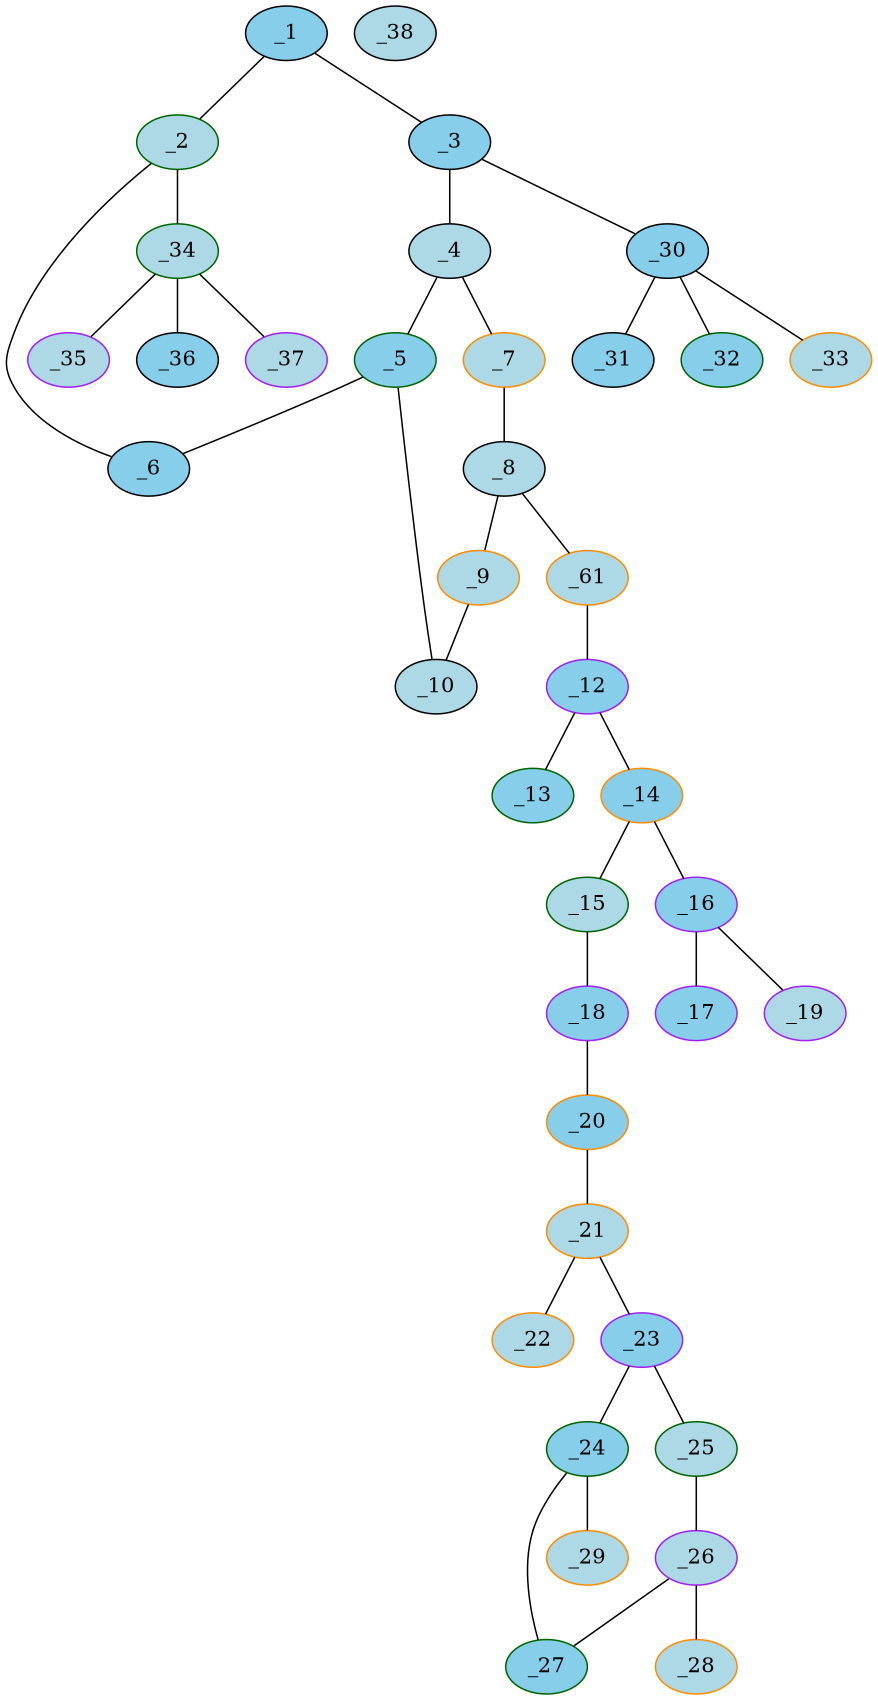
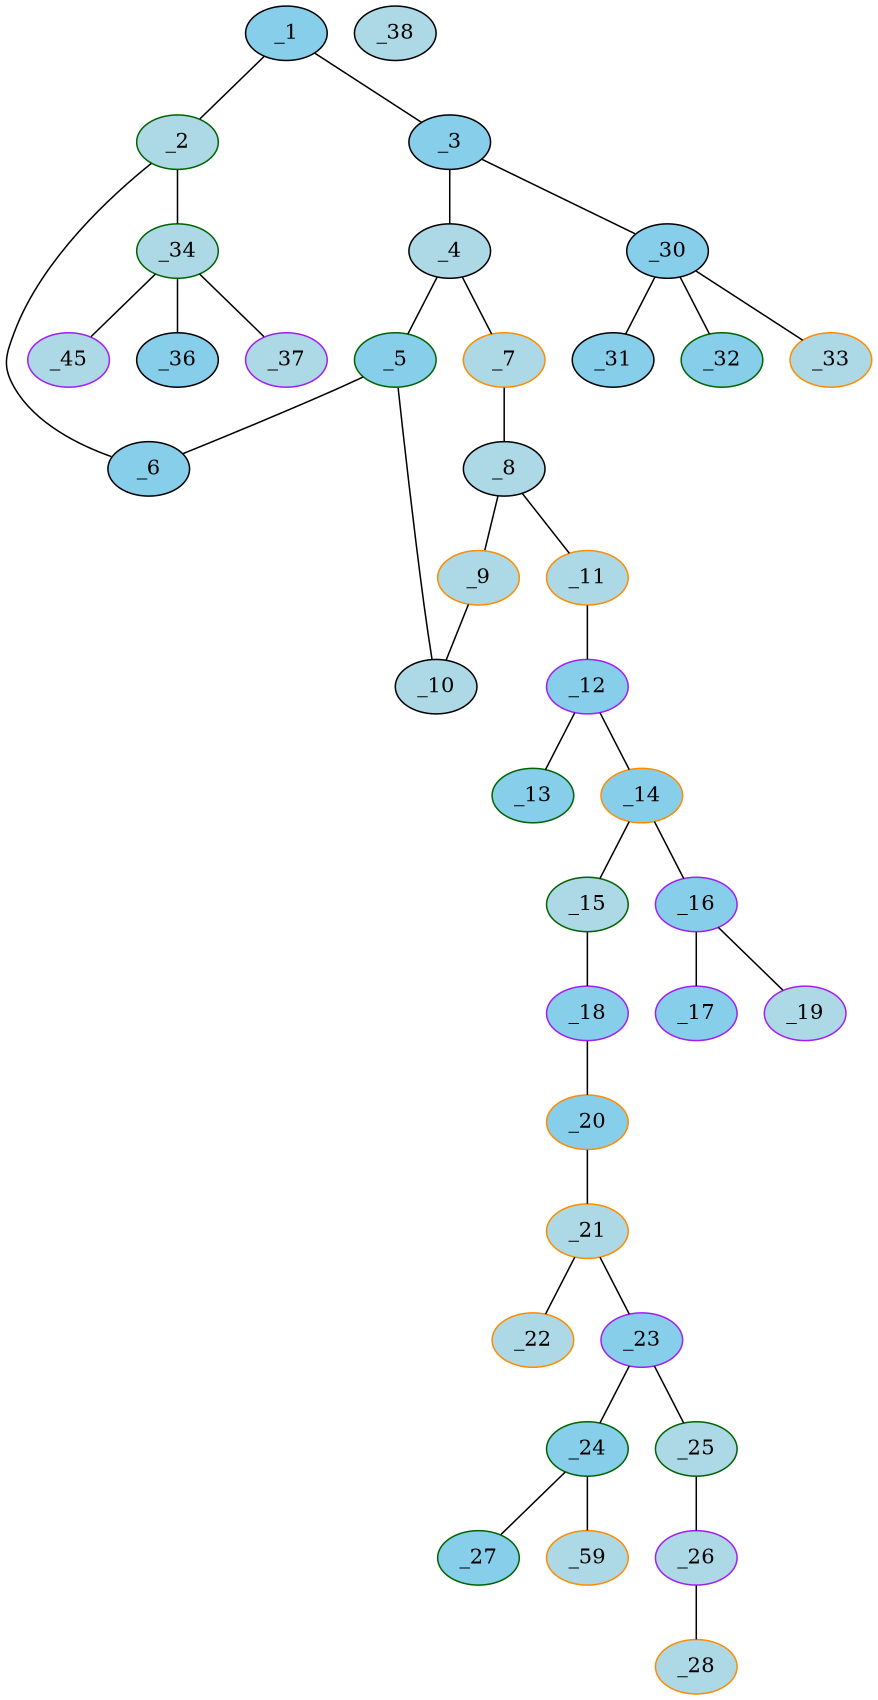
  graph {
    node [charge=0 chem=1 color=black fillcolor=lightblue style=filled symbol="C  " x=13.5769 y=0.3958]
    edge [valence=1]
    _1 [fillcolor=skyblue x=14.443]
    _2 [color=darkgreen x=14.443 y=1.3958]
    _3 [fillcolor=skyblue y=-0.1042]
    _6 [fillcolor=skyblue x=13.577 y=1.8958]
    _34 [chem=5 color=darkgreen symbol="S  " x=15.309 y=1.8958]
    _4 [x=12.7109]
    _30 [chem=5 fillcolor=skyblue symbol="S  " y=-1.1042]
-   _35 [chem=2 color=purple symbol="O  " x=16.175 y=2.3958]
+   _35 [chem=2 color=purple symbol="O  " x=16.175 y=2.3958 label=_45]
    _36 [chem=2 fillcolor=skyblue symbol="O  " x=15.809 y=1.0298]
    _37 [chem=2 color=purple symbol="O  " x=14.809 y=2.7618]
    _5 [color=darkgreen fillcolor=skyblue x=12.7109 y=1.3958]
    _7 [color=darkorange x=11.8449 y=-0.1042]
    _31 [chem=2 fillcolor=skyblue symbol="O  " y=-2.1042]
    _32 [chem=2 color=darkgreen fillcolor=skyblue symbol="O  " x=12.5769 y=-1.1042]
    _33 [chem=2 color=darkorange symbol="O  " x=14.5769 y=-1.1042]
    _10 [x=11.8449 y=1.8958]
    _8 [x=10.9789]
    _9 [color=darkorange x=10.9789 y=1.3958]
-   _11 [chem=4 color=darkorange symbol="N  " x=10.1128 y=-0.1042 label=_61]
+   _11 [chem=4 color=darkorange symbol="N  " x=10.1128 y=-0.1042]
    _12 [color=purple fillcolor=skyblue x=9.2468]
    _13 [chem=2 color=darkgreen fillcolor=skyblue symbol="O  " x=9.2468 y=1.3958]
    _14 [color=darkorange fillcolor=skyblue x=8.3808 y=-0.1042]
    _15 [color=darkgreen x=7.4673 y=0.3026]
    _16 [chem=4 color=purple fillcolor=skyblue symbol="N  " x=8.2763 y=-1.0987]
    _18 [color=purple fillcolor=skyblue x=6.7981 y=-0.4406]
    _17 [color=purple fillcolor=skyblue x=7.2981 y=-1.3066]
    _19 [color=purple x=9.0194 y=-1.7678]
    _20 [chem=4 color=darkorange fillcolor=skyblue symbol="N  " x=5.8036 y=-0.336]
    _21 [color=darkorange x=5.2158 y=-1.1451]
    _22 [chem=2 color=darkorange symbol="O  " x=5.6225 y=-2.0586]
    _23 [color=purple fillcolor=skyblue x=4.2213 y=-1.0405]
    _24 [chem=4 color=darkgreen fillcolor=skyblue symbol="N  " x=3.5522 y=-1.7837]
    _25 [color=darkgreen x=3.7213 y=-0.1745]
    _27 [color=darkgreen fillcolor=skyblue x=2.6386 y=-1.3769]
-   _29 [color=darkorange x=3.7601 y=-2.7618]
+   _29 [color=darkorange x=3.7601 y=-2.7618 label=_59]
    _26 [color=purple x=2.7431 y=-0.3824]
    _28 [chem=4 color=darkorange symbol="N  " x=2 y=0.2867]
    _38 [chem=39 symbol="K  " x=18.175 y=0]
    _1 -- _2
    _1 -- _3 [valence=2]
    _2 -- _6 [valence=2]
    _2 -- _34
    _3 -- _4
    _3 -- _30
    _34 -- _35 [valence=2]
    _34 -- _36 [valence=2]
    _34 -- _37
    _4 -- _5
    _4 -- _7 [valence=2]
    _30 -- _31 [valence=2]
    _30 -- _32 [valence=2]
    _30 -- _33
    _5 -- _6
    _5 -- _10 [valence=2]
    _7 -- _8
    _8 -- _9 [valence=2]
    _8 -- _11
    _9 -- _10
    _11 -- _12
    _12 -- _13 [valence=2]
    _12 -- _14
    _14 -- _15 [valence=2]
    _14 -- _16
    _15 -- _18
    _16 -- _17
    _16 -- _19
    _18 -- _20
    _20 -- _21
    _21 -- _22 [valence=2]
    _21 -- _23
    _23 -- _24
    _23 -- _25 [valence=2]
    _24 -- _27
    _24 -- _29
    _25 -- _26
-   _26 -- _27 [valence=2]
    _26 -- _28
  }
